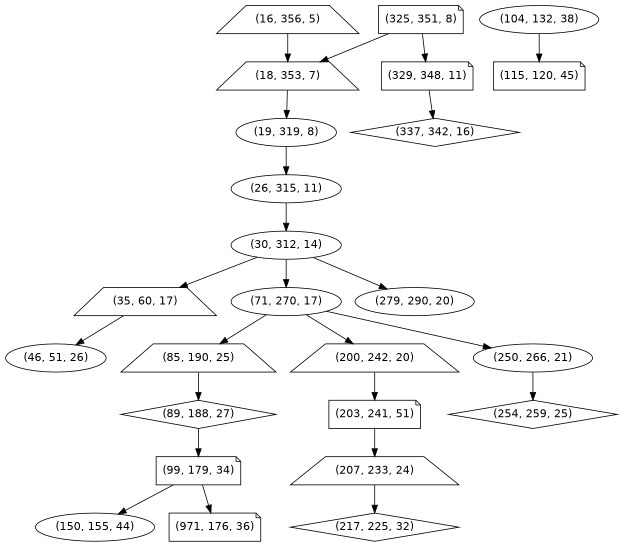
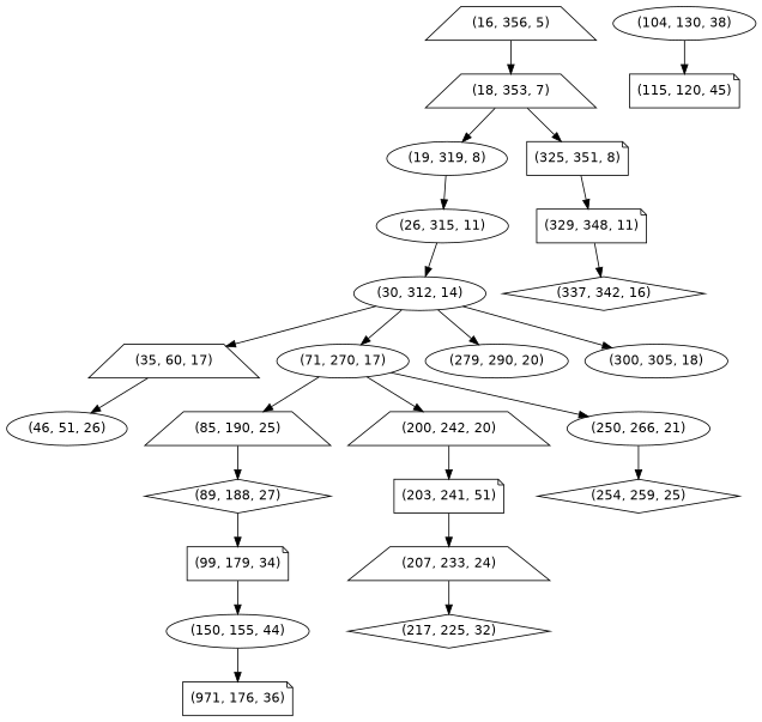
  digraph {
    fontname="DejaVu Sans"
    node [fontname="DejaVu Sans" shape=ellipse]
    edge [fontname="DejaVu Sans"]
    "(16, 356, 5)" [shape=trapezium]
    "(18, 353, 7)" [shape=trapezium]
    "(19, 319, 8)"
    "(325, 351, 8)" [shape=note]
    "(26, 315, 11)"
    "(329, 348, 11)" [shape=note]
    "(30, 312, 14)"
    "(35, 60, 17)" [shape=trapezium]
    "(71, 270, 17)"
    "(279, 290, 20)"
+   "(300, 305, 18)"
    "(46, 51, 26)"
    "(85, 190, 25)" [shape=trapezium]
    "(200, 242, 20)" [shape=trapezium]
    "(250, 266, 21)"
    "(89, 188, 27)" [shape=diamond]
    n17 [label="(203, 241, 51)" shape=note]
    "(254, 259, 25)" [shape=diamond]
    "(99, 179, 34)" [shape=note]
    "(150, 155, 44)"
    n21 [label="(971, 176, 36)" shape=note]
    "(115, 120, 45)" [shape=note]
-   "(104, 132, 38)"
+   "(104, 132, 38)" [label="(104, 130, 38)"]
    "(207, 233, 24)" [shape=trapezium]
    "(217, 225, 32)" [shape=diamond]
    "(337, 342, 16)" [shape=diamond]
    "(16, 356, 5)" -> "(18, 353, 7)"
    "(18, 353, 7)" -> "(19, 319, 8)"
-   "(325, 351, 8)" -> "(18, 353, 7)"
+   "(18, 353, 7)" -> "(325, 351, 8)"
    "(19, 319, 8)" -> "(26, 315, 11)"
    "(325, 351, 8)" -> "(329, 348, 11)"
    "(26, 315, 11)" -> "(30, 312, 14)"
    "(329, 348, 11)" -> "(337, 342, 16)"
    "(30, 312, 14)" -> "(35, 60, 17)"
    "(30, 312, 14)" -> "(71, 270, 17)"
    "(30, 312, 14)" -> "(279, 290, 20)"
+   "(30, 312, 14)" -> "(300, 305, 18)"
    "(35, 60, 17)" -> "(46, 51, 26)"
    "(71, 270, 17)" -> "(85, 190, 25)"
    "(71, 270, 17)" -> "(200, 242, 20)"
    "(71, 270, 17)" -> "(250, 266, 21)"
    "(85, 190, 25)" -> "(89, 188, 27)"
    "(200, 242, 20)" -> n17
    "(250, 266, 21)" -> "(254, 259, 25)"
    "(89, 188, 27)" -> "(99, 179, 34)"
    n17 -> "(207, 233, 24)"
    "(99, 179, 34)" -> "(150, 155, 44)"
-   "(99, 179, 34)" -> n21
+   "(150, 155, 44)" -> n21
    "(104, 132, 38)" -> "(115, 120, 45)"
    "(207, 233, 24)" -> "(217, 225, 32)"
  }
